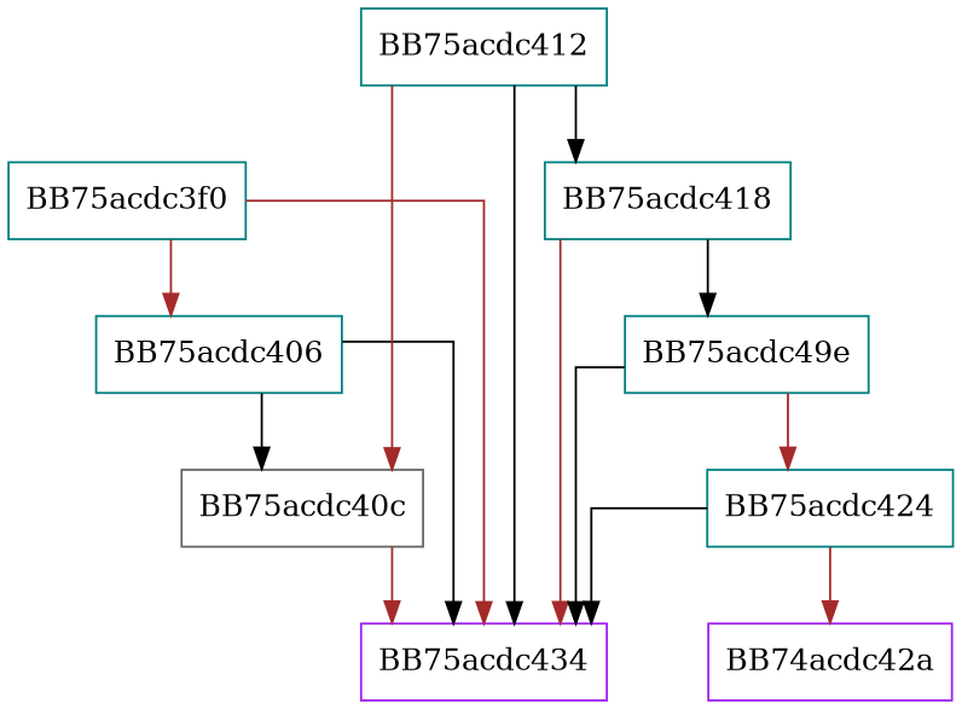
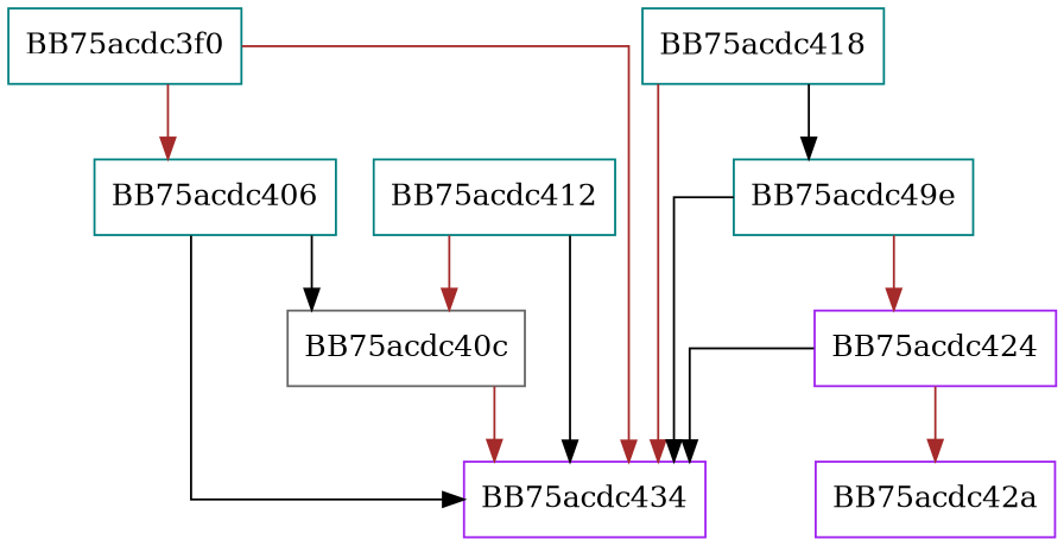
  digraph {
    splines=ortho
    node [color=teal shape=box]
    edge [color=brown]
    BB75acdc434 [color=purple]
    BB75acdc3f0
    BB75acdc406
    BB75acdc40c [color=gray40]
    BB75acdc412
    BB75acdc418
    n7 [label=BB75acdc49e]
-   BB75acdc424
-   BB75acdc42a [color=purple label=BB74acdc42a]
+   BB75acdc424 [color=purple]
+   BB75acdc42a [color=purple]
    BB75acdc3f0 -> BB75acdc434
    BB75acdc3f0 -> BB75acdc406
    BB75acdc406 -> BB75acdc434 [color=black]
    BB75acdc406 -> BB75acdc40c [color=black]
    BB75acdc40c -> BB75acdc434
    BB75acdc412 -> BB75acdc434 [color=black]
    BB75acdc412 -> BB75acdc40c
-   BB75acdc412 -> BB75acdc418 [color=black]
    BB75acdc418 -> BB75acdc434
    BB75acdc418 -> n7 [color=black]
    n7 -> BB75acdc434 [color=black]
    n7 -> BB75acdc424
    BB75acdc424 -> BB75acdc434 [color=black]
    BB75acdc424 -> BB75acdc42a
  }
